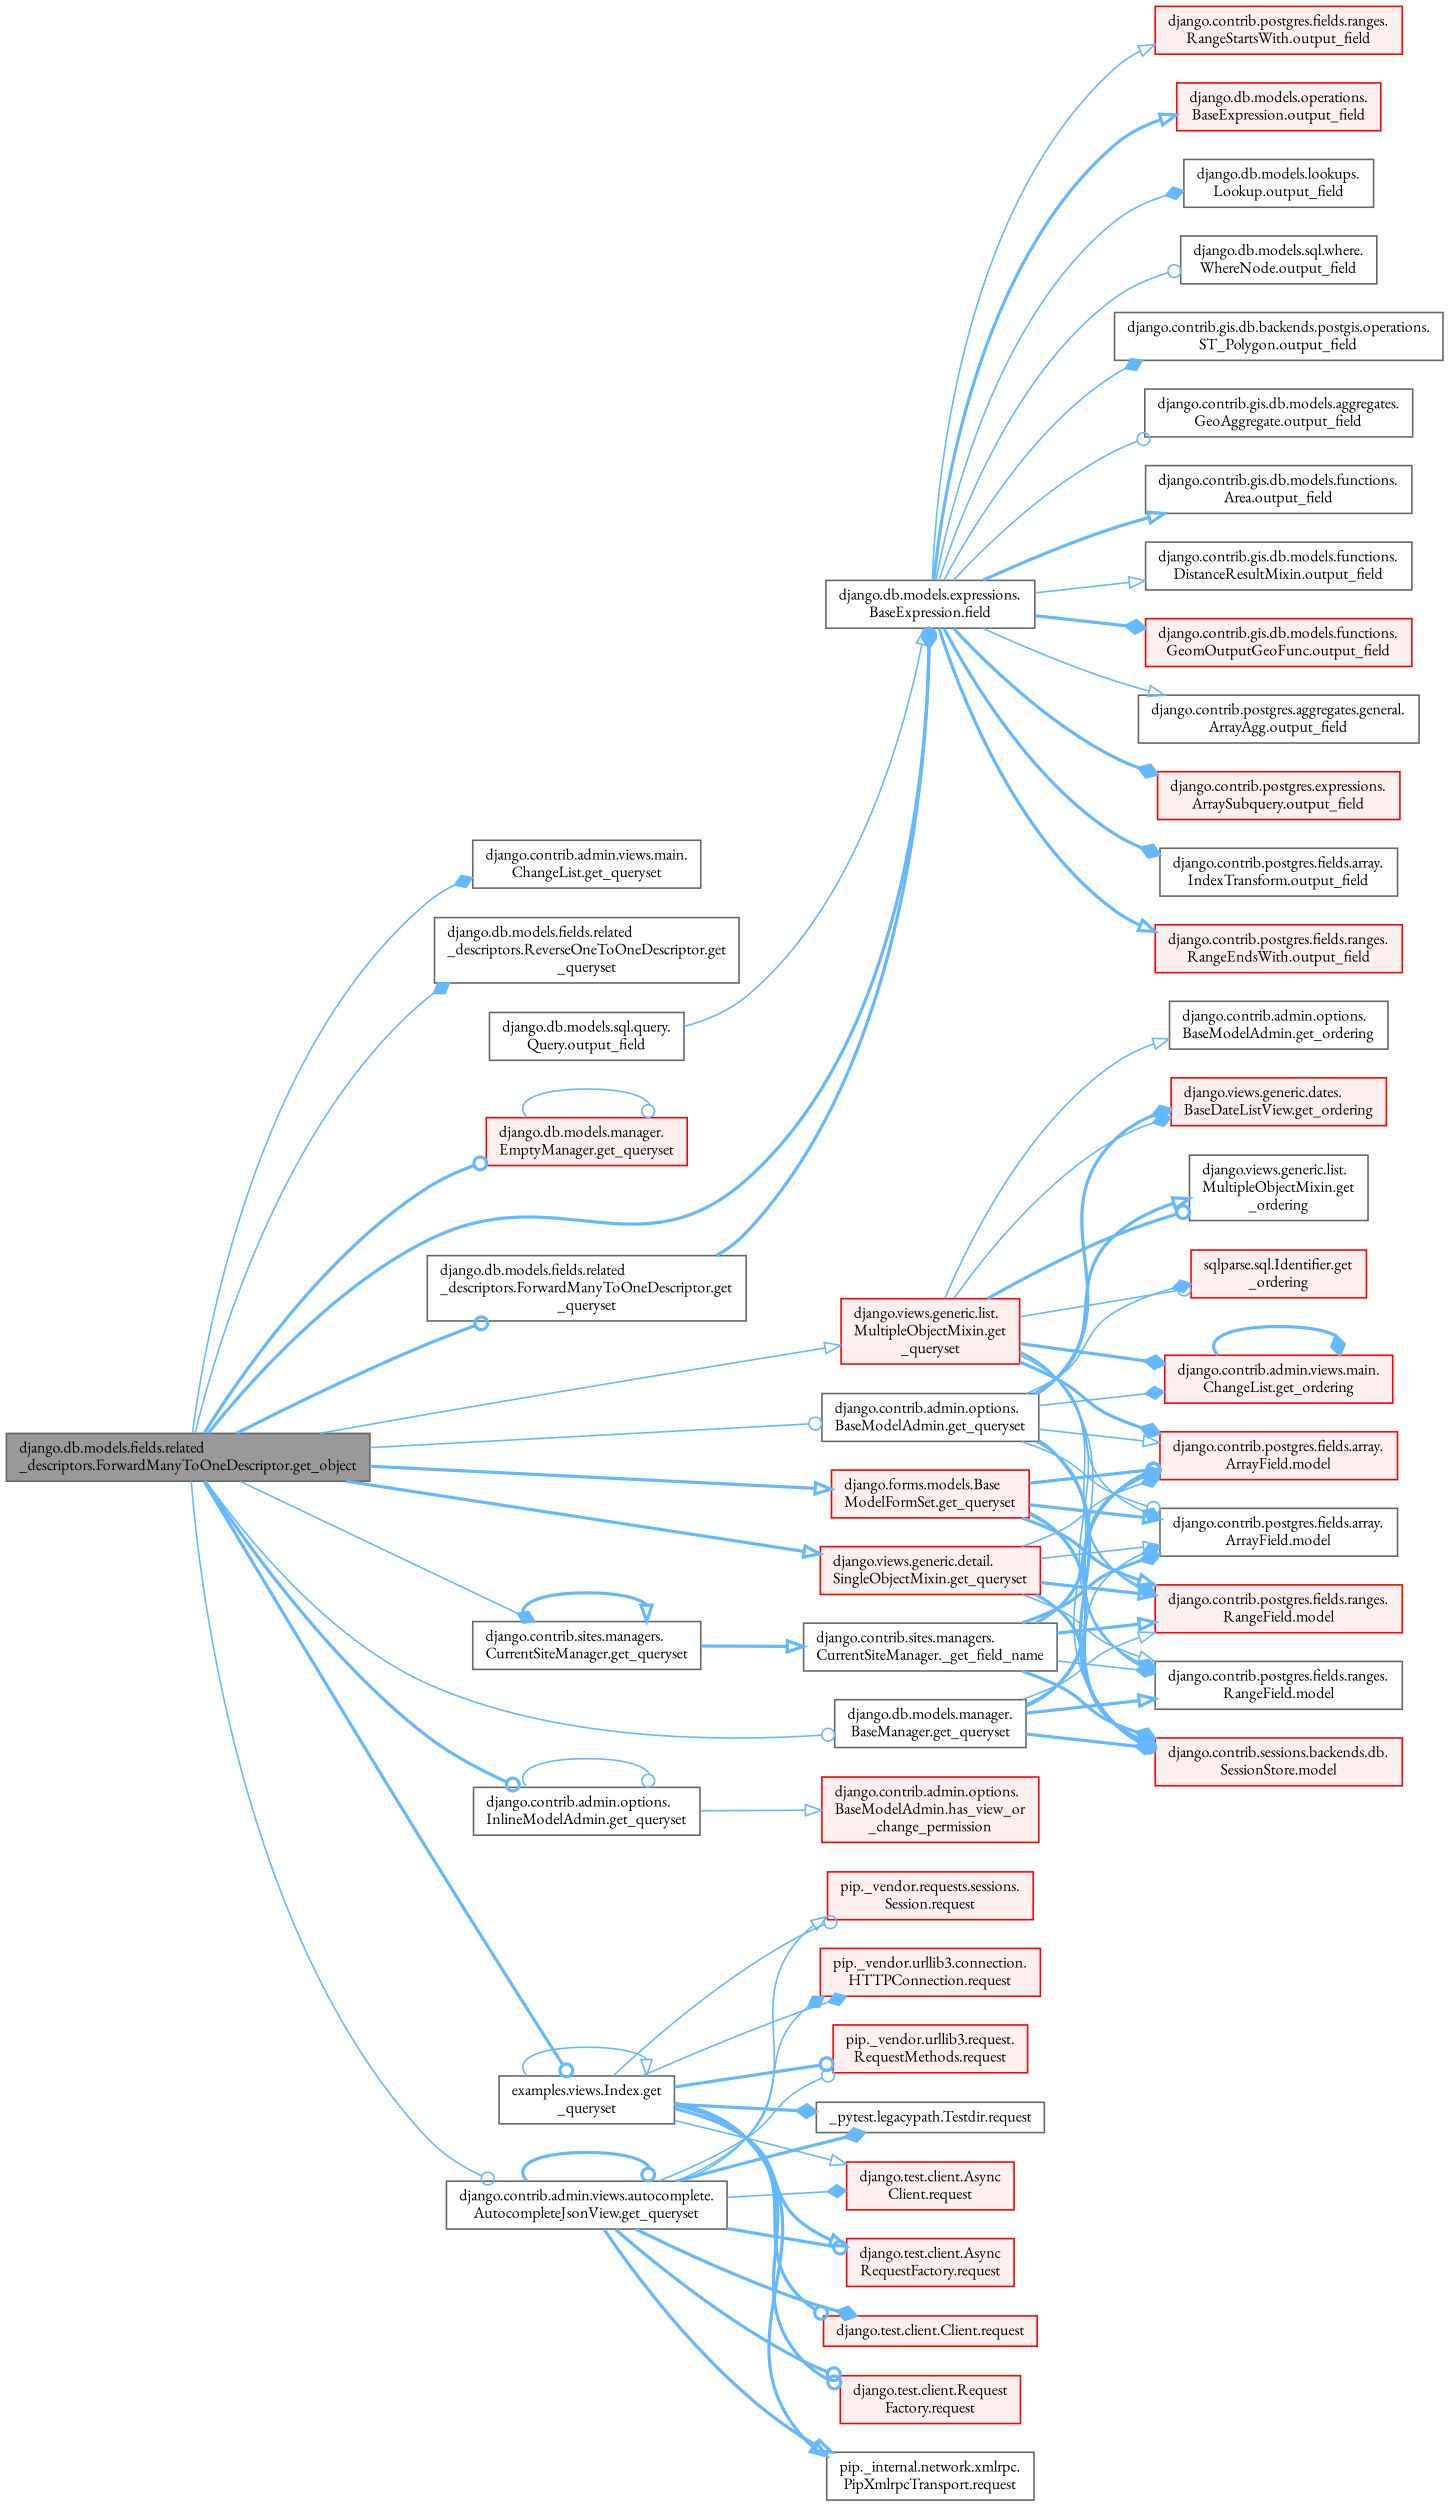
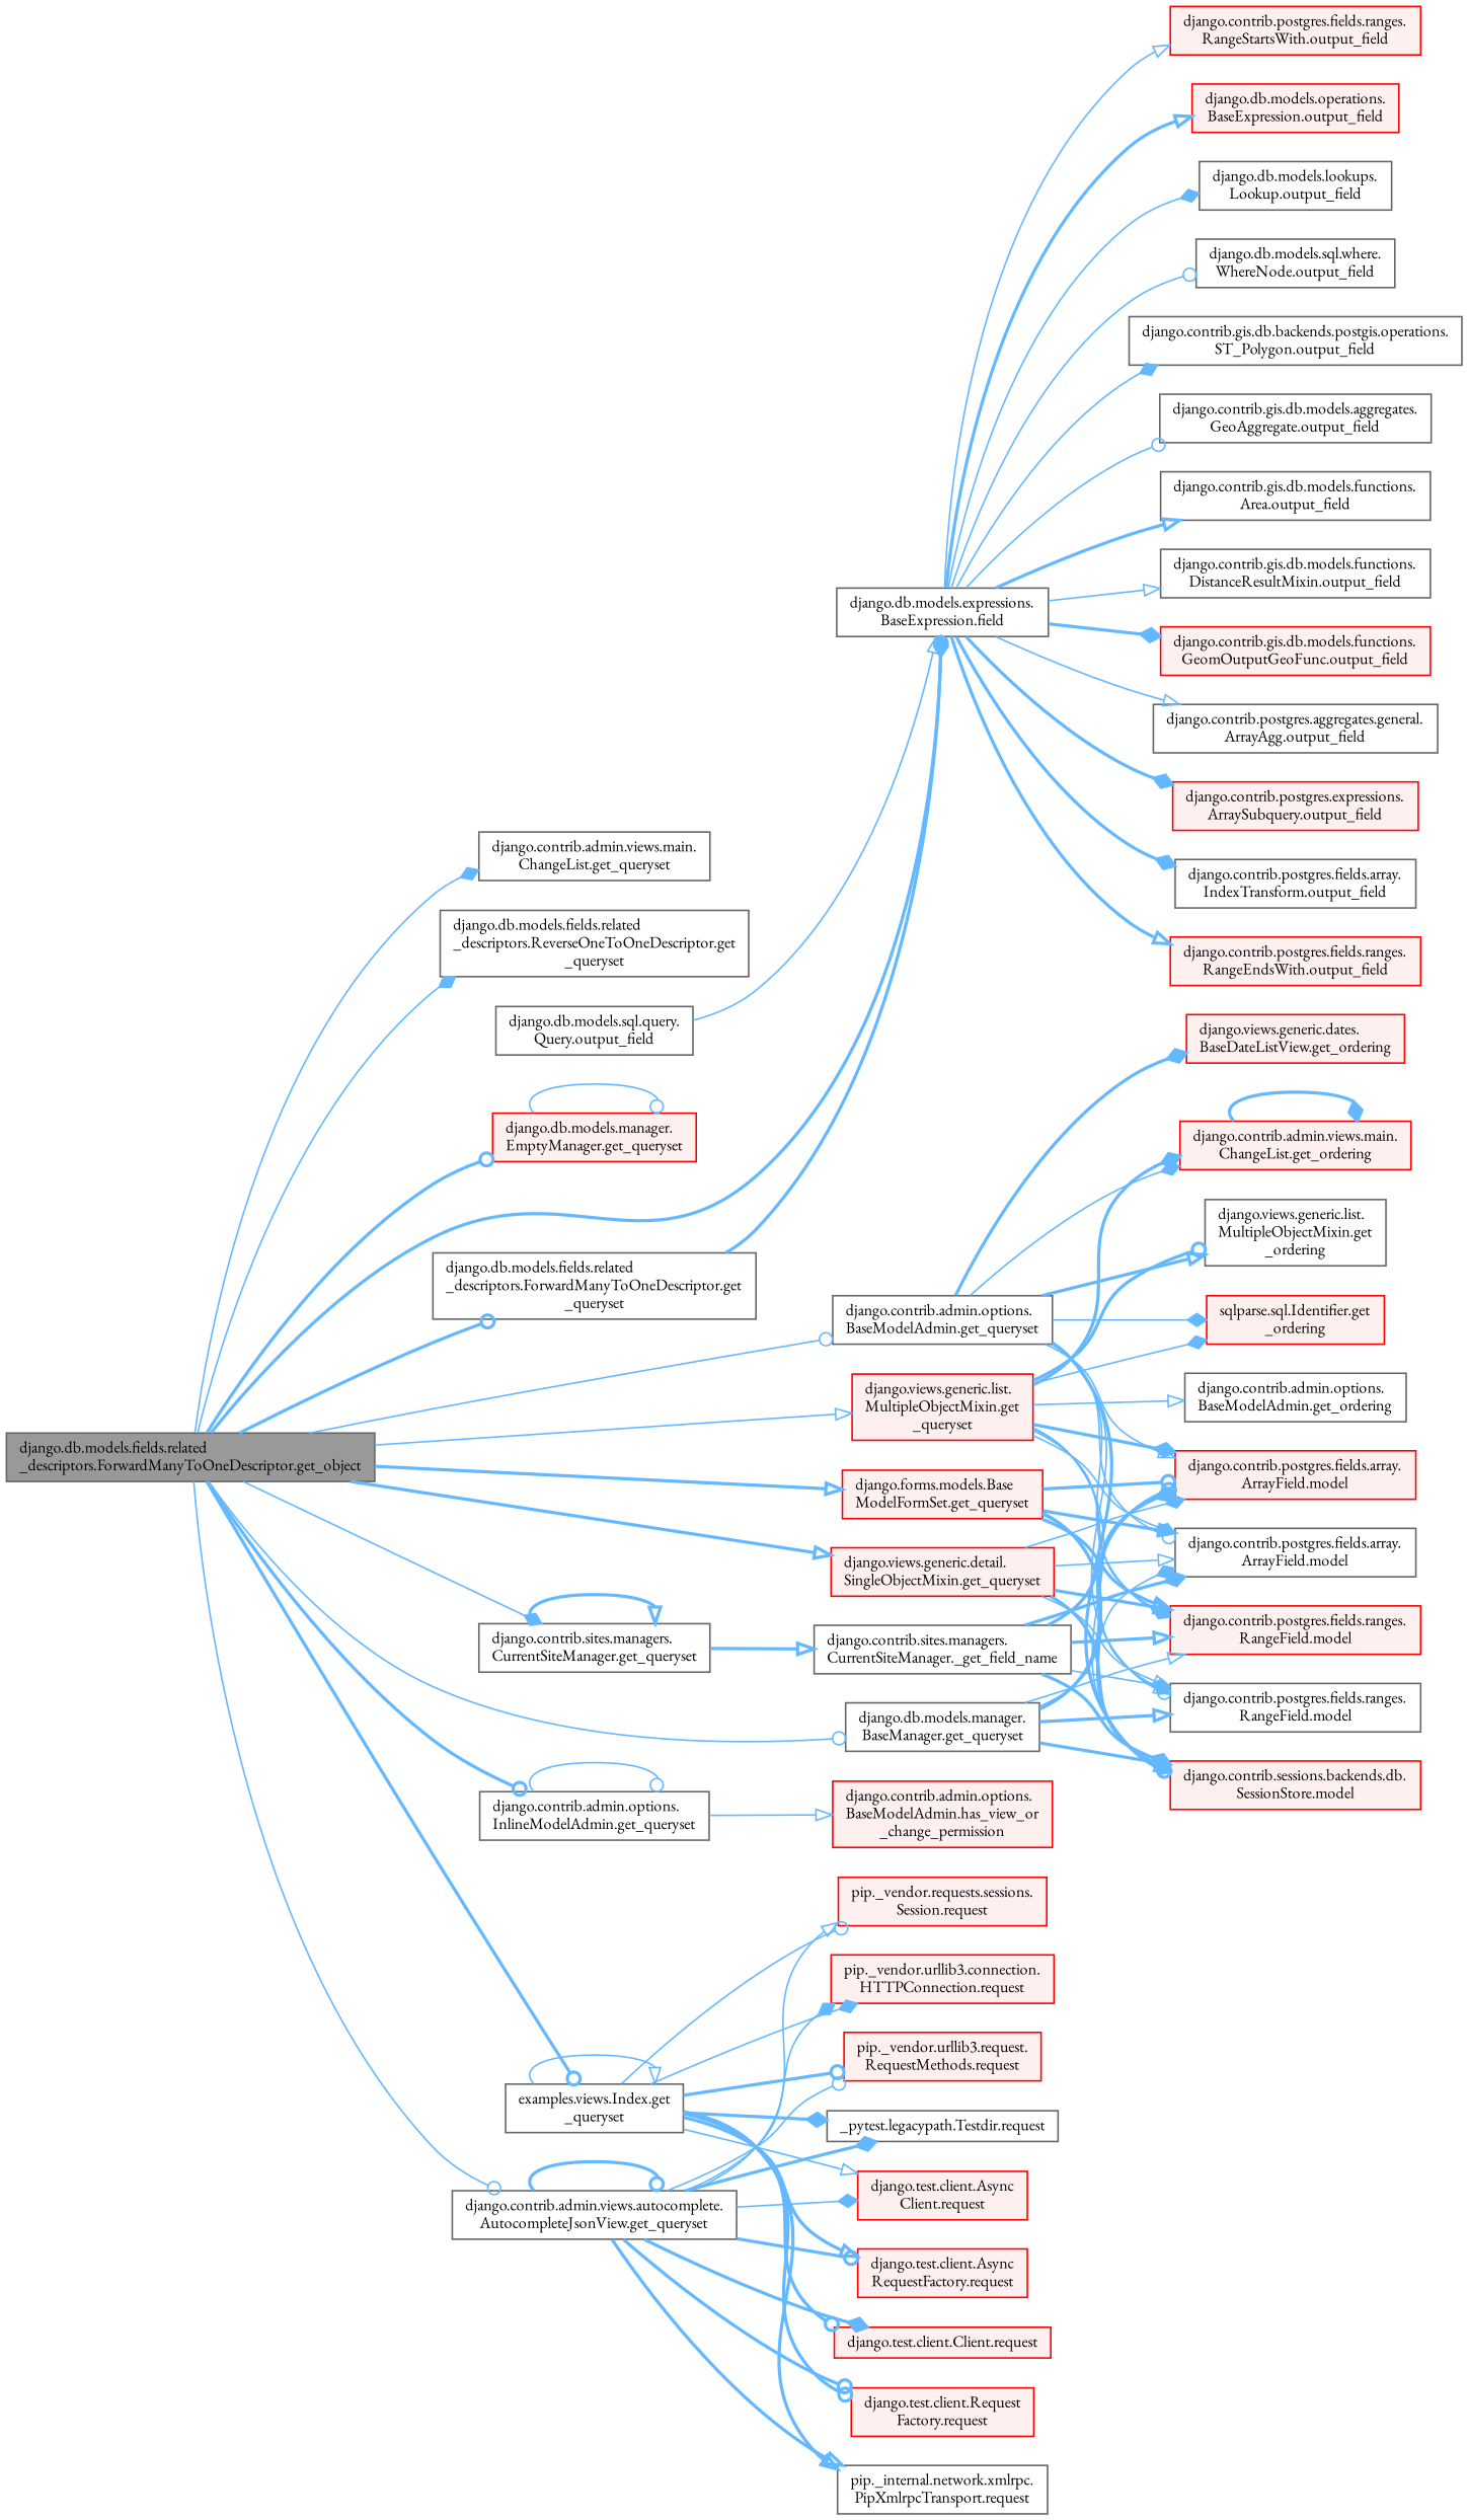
  digraph {
    fontname="EB Garamond"
    rankdir=LR
    node [color=grey40 fillcolor=white fontname="EB Garamond" fontsize=10 shape=box style=filled]
    edge [arrowhead=diamond color=steelblue1 fontname="EB Garamond" fontsize=10 labelfontname=Helvetica labelfontsize=10 style=bold]
    n1 [color=gray40 fillcolor=grey60 fontcolor=black height=0.2 label="django.db.models.fields.related\l_descriptors.ForwardManyToOneDescriptor.get_object" width=0.4]
    n2 [height=0.2 label="django.db.models.expressions.\lBaseExpression.field" width=0.4]
    n3 [height=0.2 label="django.contrib.admin.options.\lBaseModelAdmin.get_queryset" width=0.4]
    n4 [height=0.2 label="django.contrib.admin.options.\lInlineModelAdmin.get_queryset" width=0.4]
    n5 [height=0.2 label="django.contrib.admin.views.autocomplete.\lAutocompleteJsonView.get_queryset" width=0.4]
    n6 [height=0.2 label="django.contrib.admin.views.main.\lChangeList.get_queryset" width=0.4]
    n7 [height=0.2 label="django.contrib.sites.managers.\lCurrentSiteManager.get_queryset" width=0.4]
    n8 [height=0.2 label="django.db.models.fields.related\l_descriptors.ForwardManyToOneDescriptor.get\l_queryset" width=0.4]
    n9 [height=0.2 label="django.db.models.fields.related\l_descriptors.ReverseOneToOneDescriptor.get\l_queryset" width=0.4]
    n10 [height=0.2 label="django.db.models.manager.\lBaseManager.get_queryset" width=0.4]
    n11 [color=red fillcolor="#FFF0F0" height=0.2 label="django.db.models.manager.\lEmptyManager.get_queryset" width=0.4]
    n12 [color=red fillcolor="#FFF0F0" height=0.2 label="django.forms.models.Base\lModelFormSet.get_queryset" width=0.4]
    n13 [color=red fillcolor="#FFF0F0" height=0.2 label="django.views.generic.detail.\lSingleObjectMixin.get_queryset" width=0.4]
    n14 [color=red fillcolor="#FFF0F0" height=0.2 label="django.views.generic.list.\lMultipleObjectMixin.get\l_queryset" width=0.4]
    n15 [height=0.2 label="examples.views.Index.get\l_queryset" width=0.4]
    n16 [height=0.2 label="django.contrib.gis.db.backends.postgis.operations.\lST_Polygon.output_field" width=0.4]
    n17 [height=0.2 label="django.contrib.gis.db.models.aggregates.\lGeoAggregate.output_field" width=0.4]
    n18 [height=0.2 label="django.contrib.gis.db.models.functions.\lArea.output_field" width=0.4]
    n19 [height=0.2 label="django.contrib.gis.db.models.functions.\lDistanceResultMixin.output_field" width=0.4]
    n20 [color=red fillcolor="#FFF0F0" height=0.2 label="django.contrib.gis.db.models.functions.\lGeomOutputGeoFunc.output_field" width=0.4]
    n21 [height=0.2 label="django.contrib.postgres.aggregates.general.\lArrayAgg.output_field" width=0.4]
    n22 [color=red fillcolor="#FFF0F0" height=0.2 label="django.contrib.postgres.expressions.\lArraySubquery.output_field" width=0.4]
    n23 [height=0.2 label="django.contrib.postgres.fields.array.\lIndexTransform.output_field" width=0.4]
    n24 [color=red fillcolor="#FFF0F0" height=0.2 label="django.contrib.postgres.fields.ranges.\lRangeEndsWith.output_field" width=0.4]
    n25 [color=red fillcolor="#FFF0F0" height=0.2 label="django.contrib.postgres.fields.ranges.\lRangeStartsWith.output_field" width=0.4]
    n26 [color=red fillcolor="#FFF0F0" height=0.2 label="django.db.models.operations.\lBaseExpression.output_field" width=0.4]
    n27 [height=0.2 label="django.db.models.lookups.\lLookup.output_field" width=0.4]
    n28 [height=0.2 label="django.db.models.sql.where.\lWhereNode.output_field" width=0.4]
    n29 [color=red fillcolor="#FFF0F0" height=0.2 label="django.contrib.admin.views.main.\lChangeList.get_ordering" width=0.4]
    n30 [color=red fillcolor="#FFF0F0" height=0.2 label="django.views.generic.dates.\lBaseDateListView.get_ordering" width=0.4]
    n31 [height=0.2 label="django.views.generic.list.\lMultipleObjectMixin.get\l_ordering" width=0.4]
    n32 [color=red fillcolor="#FFF0F0" height=0.2 label="sqlparse.sql.Identifier.get\l_ordering" width=0.4]
    n33 [color=red fillcolor="#FFF0F0" height=0.2 label="django.contrib.postgres.fields.array.\lArrayField.model" width=0.4]
    n34 [height=0.2 label="django.contrib.postgres.fields.array.\lArrayField.model" width=0.4]
    n35 [color=red fillcolor="#FFF0F0" height=0.2 label="django.contrib.postgres.fields.ranges.\lRangeField.model" width=0.4]
    n36 [height=0.2 label="django.contrib.postgres.fields.ranges.\lRangeField.model" width=0.4]
    n37 [color=red fillcolor="#FFF0F0" height=0.2 label="django.contrib.sessions.backends.db.\lSessionStore.model" width=0.4]
    n38 [color=red fillcolor="#FFF0F0" height=0.2 label="django.contrib.admin.options.\lBaseModelAdmin.has_view_or\l_change_permission" width=0.4]
    n39 [height=0.2 label="_pytest.legacypath.Testdir.request" width=0.4]
    n40 [color=red fillcolor="#FFF0F0" height=0.2 label="django.test.client.Async\lClient.request" width=0.4]
    n41 [color=red fillcolor="#FFF0F0" height=0.2 label="django.test.client.Async\lRequestFactory.request" width=0.4]
    n42 [color=red fillcolor="#FFF0F0" height=0.2 label="django.test.client.Client.request" width=0.4]
    n43 [color=red fillcolor="#FFF0F0" height=0.2 label="django.test.client.Request\lFactory.request" width=0.4]
    n44 [height=0.2 label="pip._internal.network.xmlrpc.\lPipXmlrpcTransport.request" width=0.4]
    n45 [color=red fillcolor="#FFF0F0" height=0.2 label="pip._vendor.requests.sessions.\lSession.request" width=0.4]
    n46 [color=red fillcolor="#FFF0F0" height=0.2 label="pip._vendor.urllib3.connection.\lHTTPConnection.request" width=0.4]
    n47 [color=red fillcolor="#FFF0F0" height=0.2 label="pip._vendor.urllib3.request.\lRequestMethods.request" width=0.4]
    n48 [height=0.2 label="django.contrib.sites.managers.\lCurrentSiteManager._get_field_name" width=0.4]
    n49 [height=0.2 label="django.contrib.admin.options.\lBaseModelAdmin.get_ordering" width=0.4]
    n50 [height=0.2 label="django.db.models.sql.query.\lQuery.output_field" width=0.4]
    n1 -> n2
    n1 -> n3 [arrowhead=odot style=solid]
    n1 -> n4 [arrowhead=odot]
    n1 -> n5 [arrowhead=odot style=solid]
    n1 -> n6 [style=solid]
    n1 -> n7 [style=solid]
    n1 -> n8 [arrowhead=odot]
    n1 -> n9 [style=solid]
    n1 -> n10 [arrowhead=odot style=solid]
    n1 -> n11 [arrowhead=odot]
    n1 -> n12 [arrowhead=onormal]
    n1 -> n13 [arrowhead=onormal]
    n1 -> n14 [arrowhead=onormal style=solid]
    n1 -> n15 [arrowhead=odot]
    n2 -> n16 [style=solid]
    n2 -> n17 [arrowhead=odot style=solid]
    n2 -> n18 [arrowhead=onormal]
    n2 -> n19 [arrowhead=onormal style=solid]
    n2 -> n20
    n2 -> n21 [arrowhead=onormal style=solid]
    n2 -> n22
    n2 -> n23
    n2 -> n24 [arrowhead=onormal]
    n2 -> n25 [arrowhead=onormal style=solid]
    n2 -> n26 [arrowhead=onormal]
    n2 -> n27 [style=solid]
    n2 -> n28 [arrowhead=odot style=solid]
    n3 -> n29 [style=solid]
    n3 -> n30
    n3 -> n31 [arrowhead=onormal]
    n3 -> n32 [style=solid]
    n3 -> n33 [arrowhead=onormal style=solid]
    n3 -> n34 [arrowhead=odot style=solid]
    n3 -> n35 [style=solid]
    n3 -> n36 [arrowhead=odot style=solid]
    n3 -> n37 [arrowhead=odot]
    n4 -> n4 [arrowhead=odot style=solid]
    n4 -> n38 [arrowhead=onormal style=solid]
    n5 -> n5 [arrowhead=odot]
    n5 -> n39
    n5 -> n40 [style=solid]
    n5 -> n41 [arrowhead=odot]
    n5 -> n42
    n5 -> n43 [arrowhead=odot]
    n5 -> n44 [arrowhead=onormal]
    n5 -> n45 [arrowhead=onormal style=solid]
    n5 -> n46 [style=solid]
    n5 -> n47 [arrowhead=odot style=solid]
    n7 -> n7 [arrowhead=onormal]
    n7 -> n48 [arrowhead=onormal]
    n8 -> n2 [arrowhead=odot]
    n10 -> n33 [arrowhead=odot]
    n10 -> n34 [style=solid]
    n10 -> n35 [arrowhead=onormal style=solid]
    n10 -> n36 [arrowhead=onormal]
    n10 -> n37
    n11 -> n11 [arrowhead=odot style=solid]
    n12 -> n33 [arrowhead=odot]
    n12 -> n34 [arrowhead=onormal]
    n12 -> n35 [arrowhead=onormal]
    n12 -> n36 [style=solid]
    n12 -> n37
    n13 -> n33 [style=solid]
    n13 -> n34 [arrowhead=onormal style=solid]
    n13 -> n35 [arrowhead=onormal]
    n13 -> n36 [arrowhead=onormal style=solid]
    n13 -> n37
    n14 -> n29
-   n14 -> n30 [style=solid]
    n14 -> n31 [arrowhead=odot]
-   n14 -> n32 [arrowhead=odot style=solid]
+   n14 -> n32 [style=solid]
    n14 -> n33
    n14 -> n34 [style=solid]
    n14 -> n35 [style=solid]
    n14 -> n36 [arrowhead=onormal style=solid]
    n14 -> n37 [arrowhead=onormal style=solid]
    n14 -> n49 [arrowhead=onormal style=solid]
    n15 -> n15 [arrowhead=onormal style=solid]
    n15 -> n39
    n15 -> n40 [arrowhead=onormal style=solid]
    n15 -> n41 [arrowhead=onormal]
    n15 -> n42 [arrowhead=odot]
    n15 -> n43 [arrowhead=odot]
    n15 -> n44 [arrowhead=onormal]
    n15 -> n45 [arrowhead=odot style=solid]
    n15 -> n46 [style=solid]
    n15 -> n47 [arrowhead=odot]
    n29 -> n29
    n48 -> n33
    n48 -> n34
    n48 -> n35 [arrowhead=onormal]
    n48 -> n36 [style=solid]
    n48 -> n37
    n50 -> n2 [arrowhead=onormal style=solid]
  }
